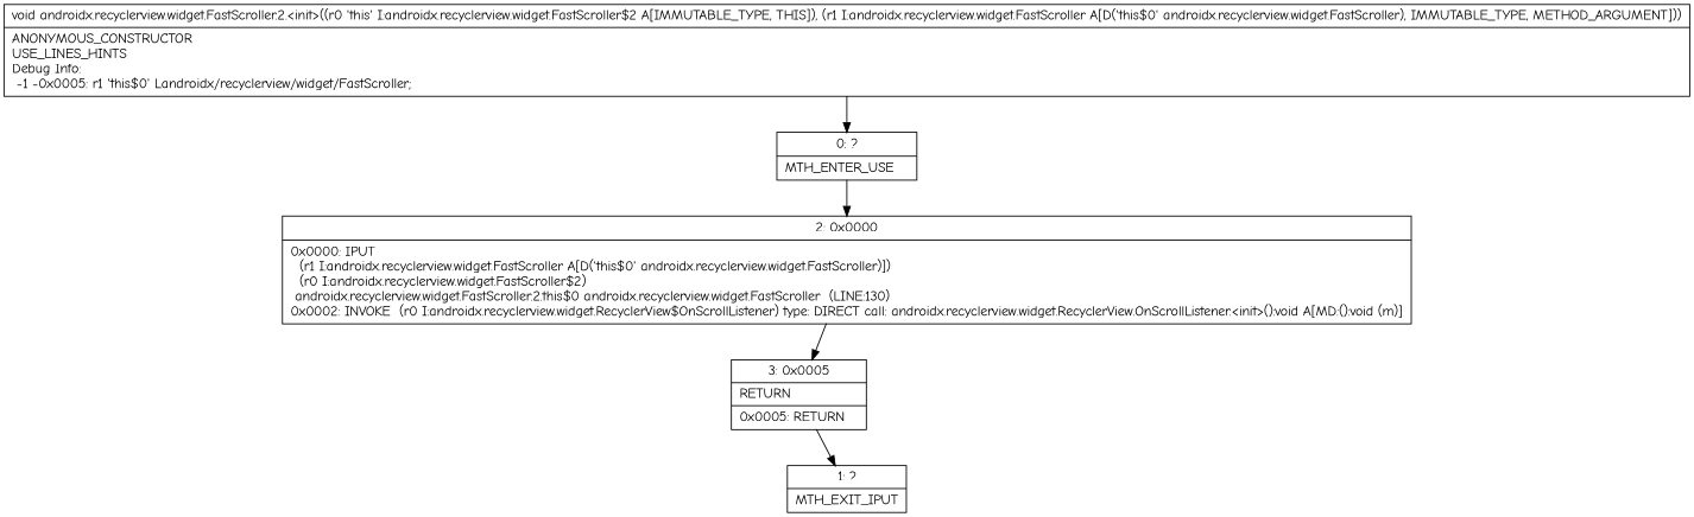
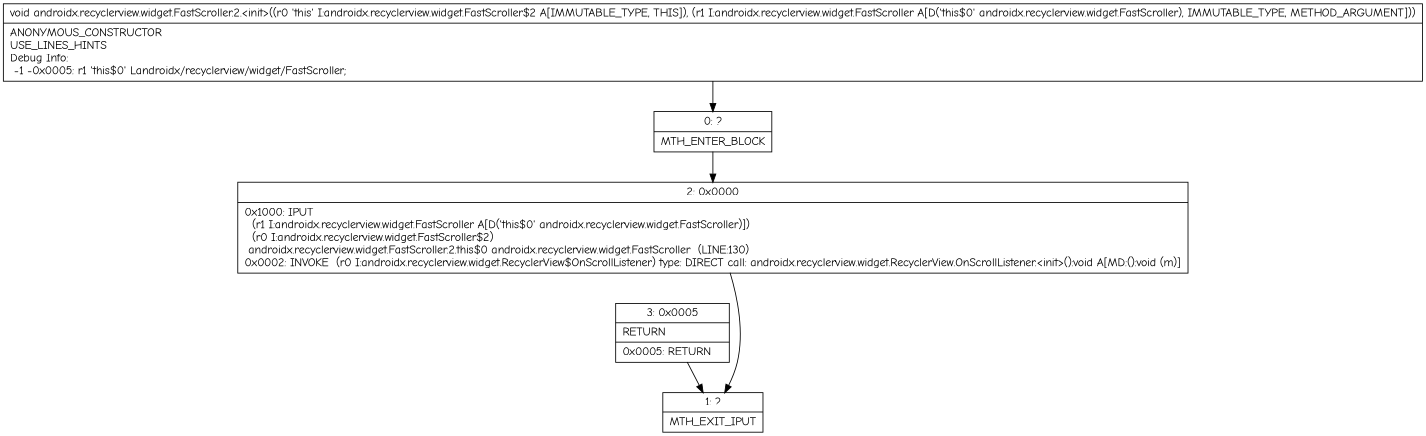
  digraph {
    fontname="Comic Neue"
    node [fontname="Comic Neue" shape=record]
    edge [fontname="Comic Neue"]
-   n1 [label="{0\:\ ?|MTH_ENTER_USE\l}"]
-   n2 [label="{2\:\ 0x0000|0x0000: IPUT  \l  (r1 I:androidx.recyclerview.widget.FastScroller A[D('this$0' androidx.recyclerview.widget.FastScroller)])\l  (r0 I:androidx.recyclerview.widget.FastScroller$2)\l androidx.recyclerview.widget.FastScroller.2.this$0 androidx.recyclerview.widget.FastScroller  (LINE:130)\l0x0002: INVOKE  (r0 I:androidx.recyclerview.widget.RecyclerView$OnScrollListener) type: DIRECT call: androidx.recyclerview.widget.RecyclerView.OnScrollListener.\<init\>():void A[MD:():void (m)]\l}"]
+   n1 [label="{0\:\ ?|MTH_ENTER_BLOCK\l}"]
+   n2 [label="{2\:\ 0x0000|0x1000: IPUT  \l  (r1 I:androidx.recyclerview.widget.FastScroller A[D('this$0' androidx.recyclerview.widget.FastScroller)])\l  (r0 I:androidx.recyclerview.widget.FastScroller$2)\l androidx.recyclerview.widget.FastScroller.2.this$0 androidx.recyclerview.widget.FastScroller  (LINE:130)\l0x0002: INVOKE  (r0 I:androidx.recyclerview.widget.RecyclerView$OnScrollListener) type: DIRECT call: androidx.recyclerview.widget.RecyclerView.OnScrollListener.\<init\>():void A[MD:():void (m)]\l}"]
    n3 [label="{3\:\ 0x0005|RETURN\l|0x0005: RETURN   \l}"]
    n4 [label="{1\:\ ?|MTH_EXIT_IPUT\l}"]
    n5 [label="{void androidx.recyclerview.widget.FastScroller.2.\<init\>((r0 'this' I:androidx.recyclerview.widget.FastScroller$2 A[IMMUTABLE_TYPE, THIS]), (r1 I:androidx.recyclerview.widget.FastScroller A[D('this$0' androidx.recyclerview.widget.FastScroller), IMMUTABLE_TYPE, METHOD_ARGUMENT]))  | ANONYMOUS_CONSTRUCTOR\lUSE_LINES_HINTS\lDebug Info:\l  \-1 \-0x0005: r1 'this$0' Landroidx\/recyclerview\/widget\/FastScroller;\l}"]
    n1 -> n2
-   n2 -> n3
+   n2 -> n4
    n3 -> n4
    n5 -> n1
  }
